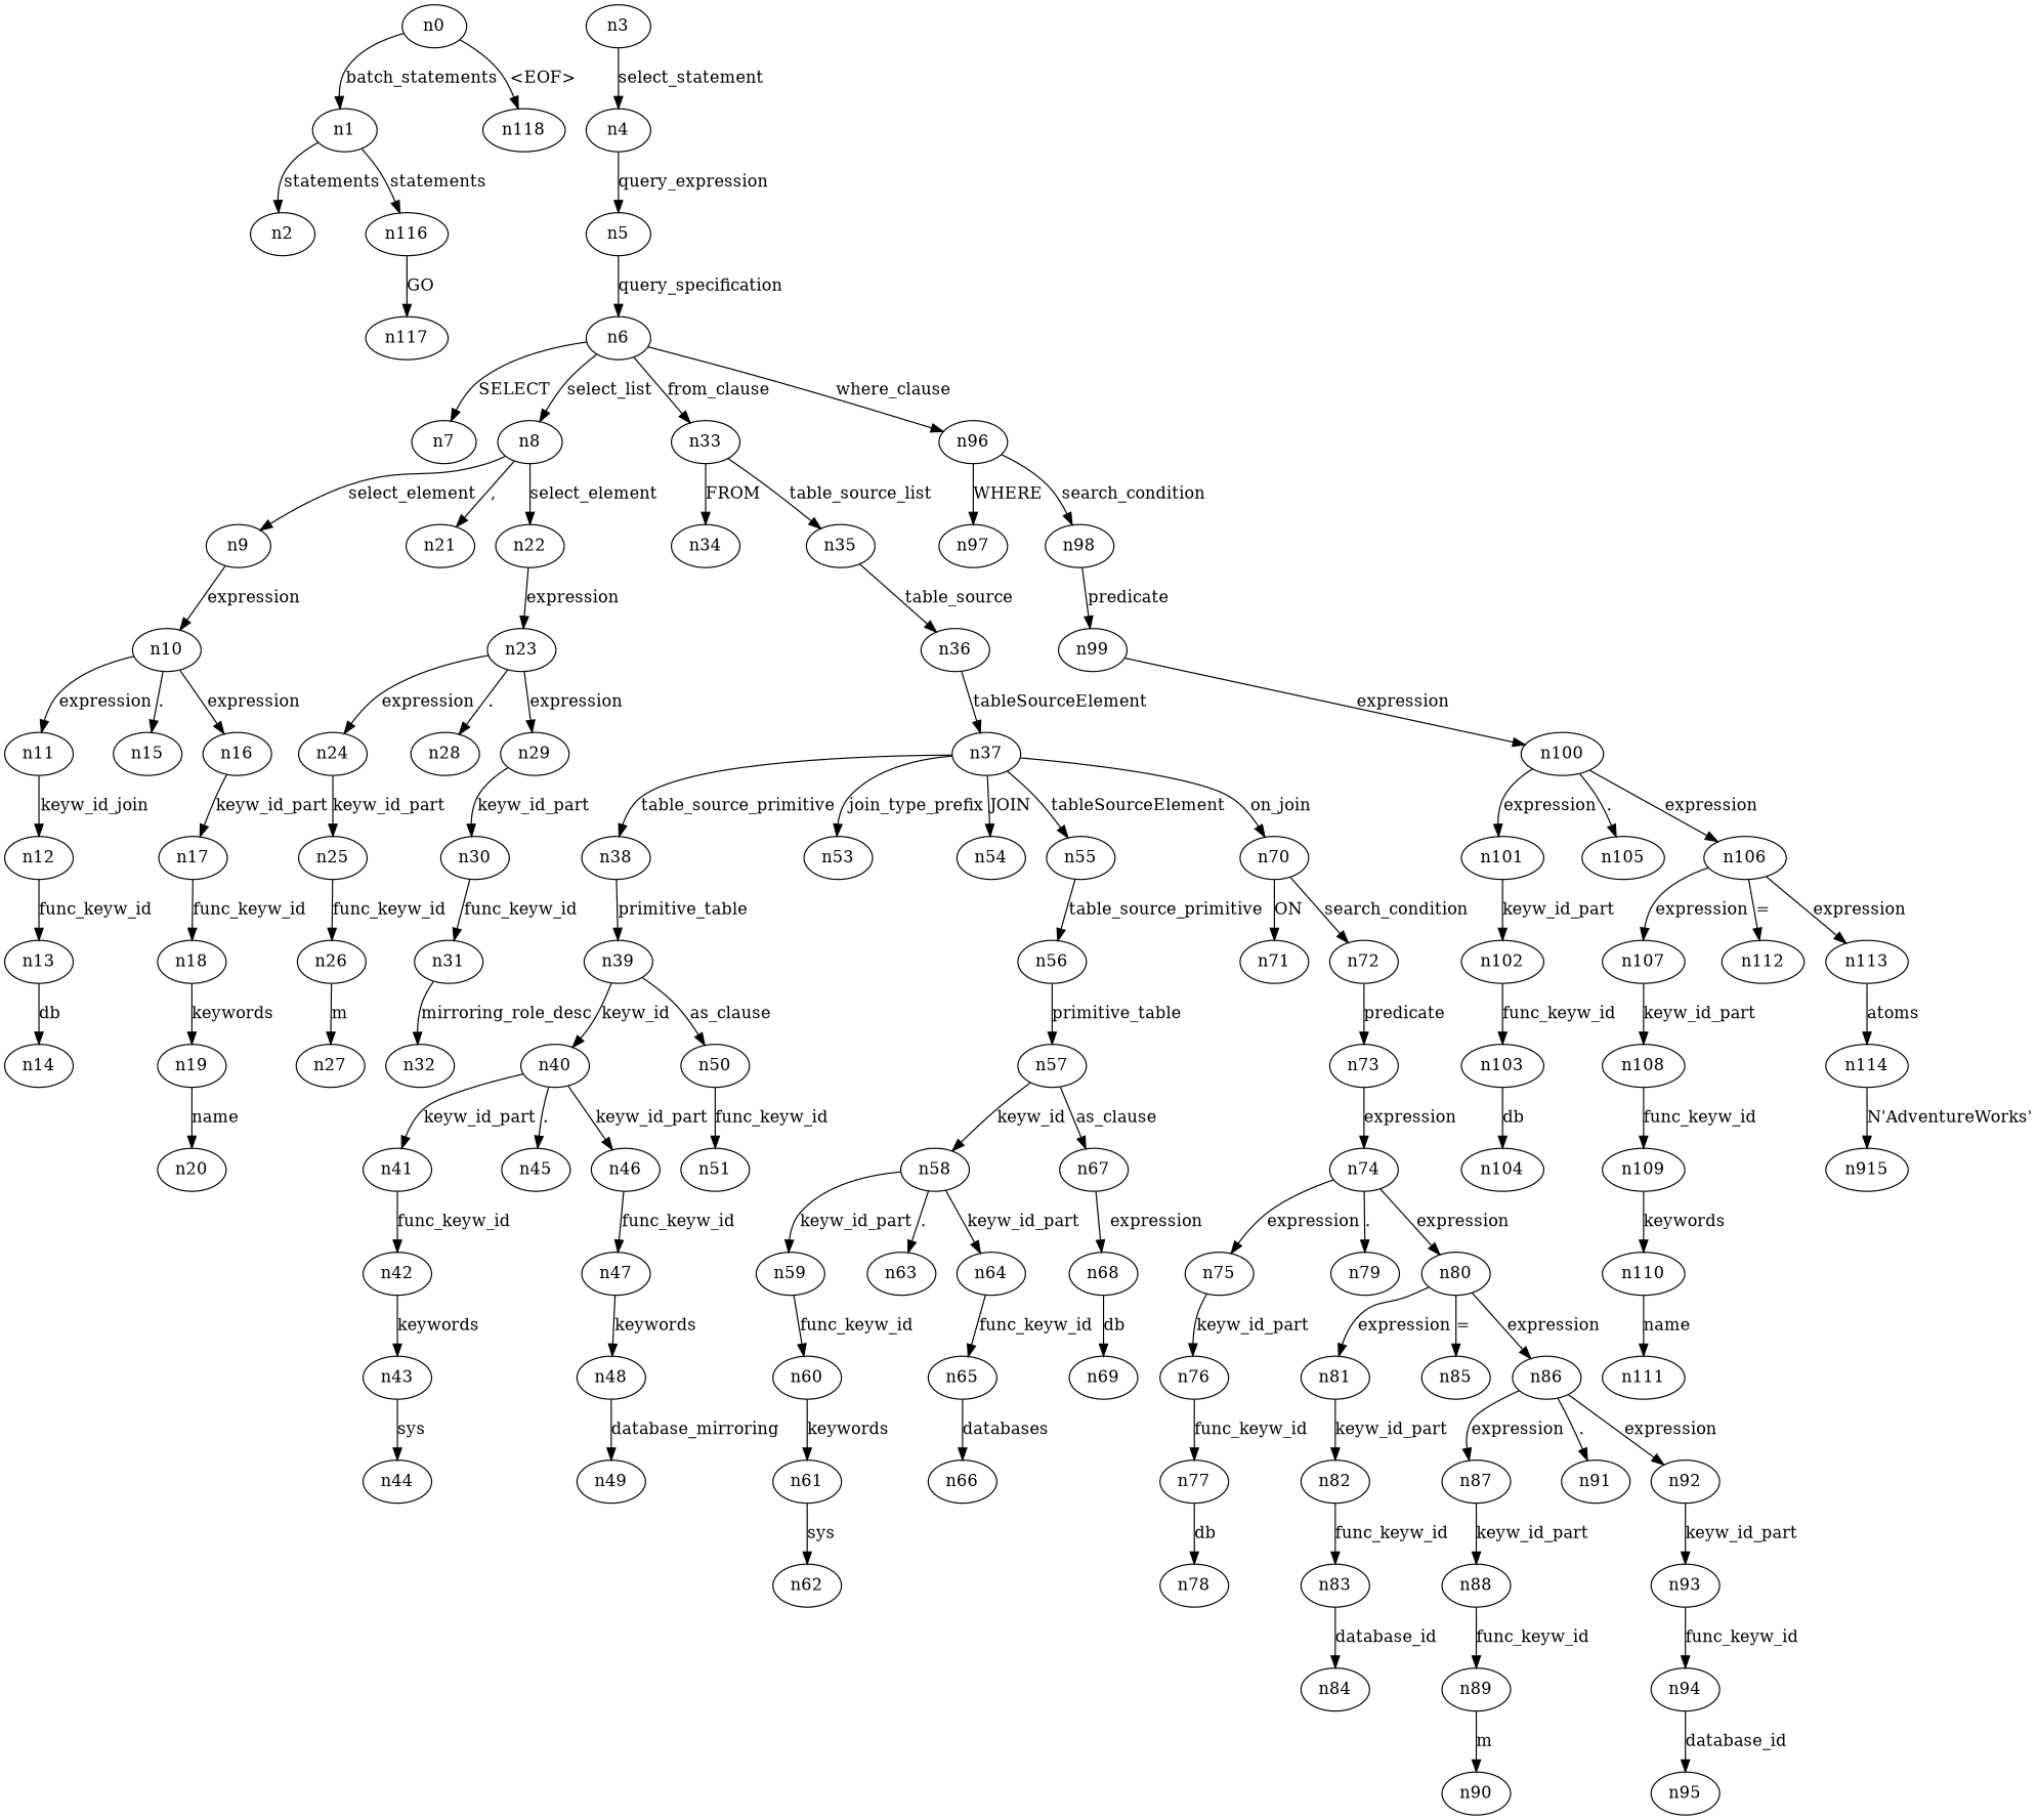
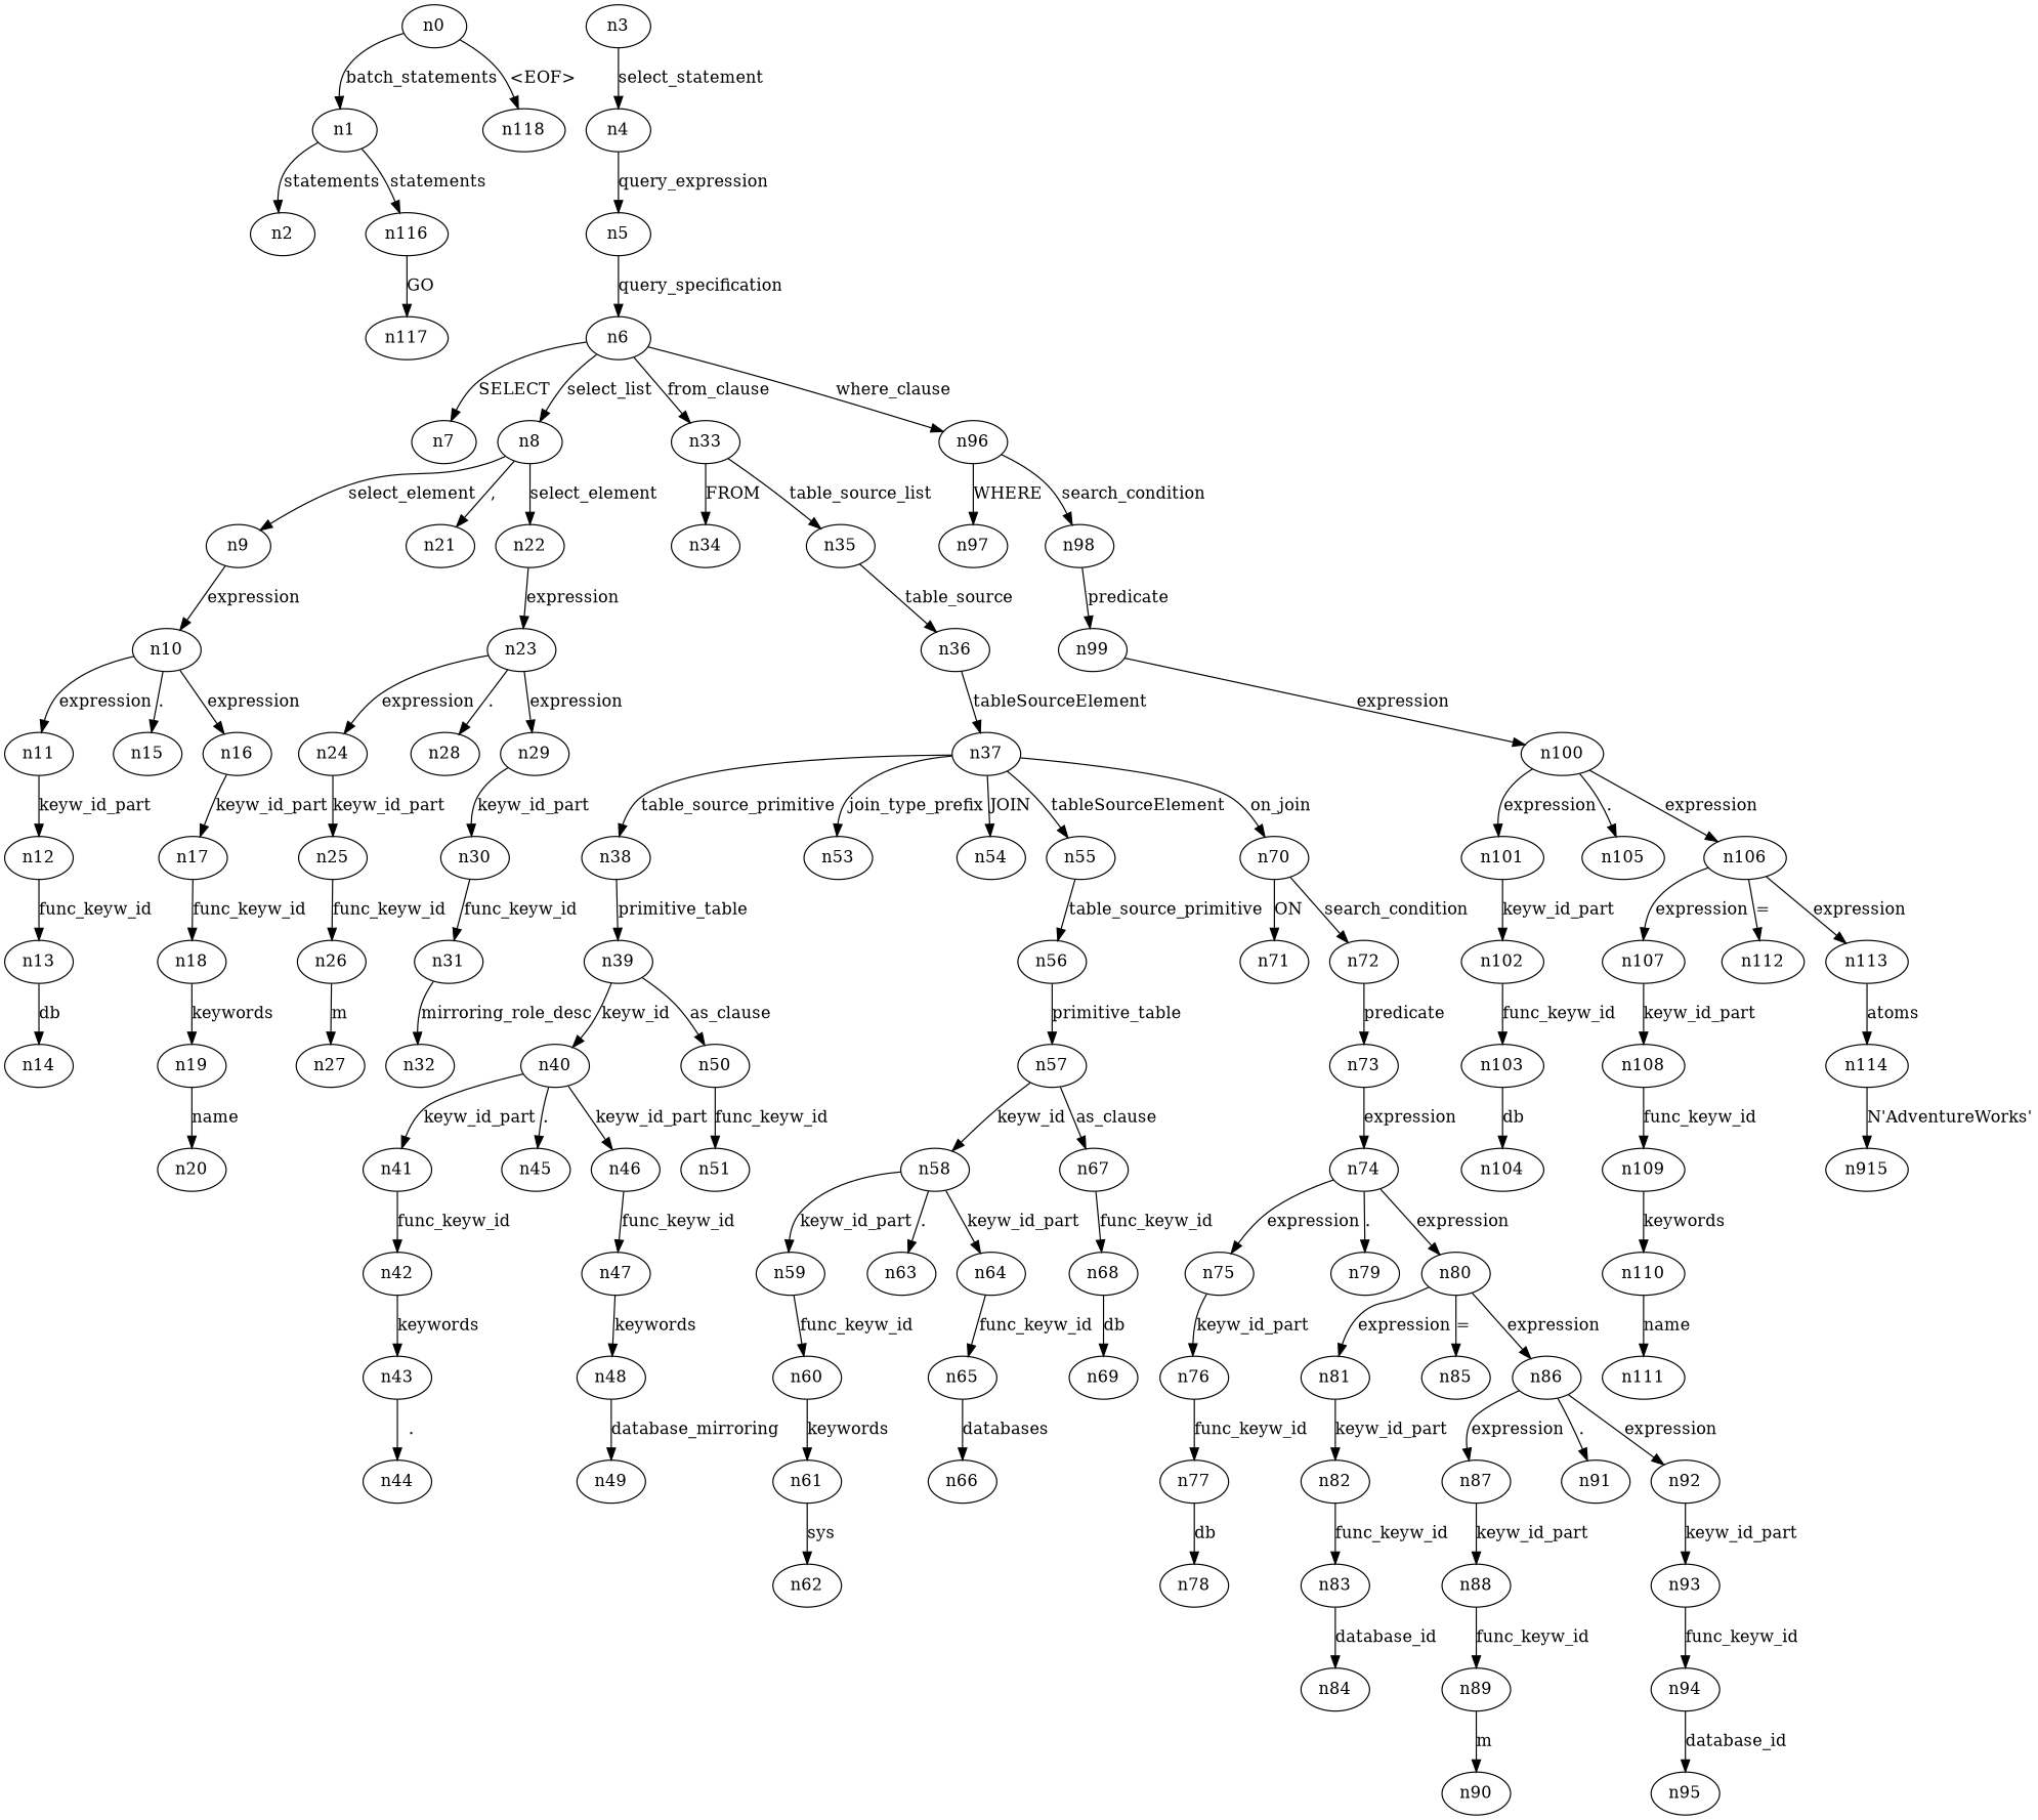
  digraph {
    n0
    n1
    n118
    n2
    n116
    n117
    n3
    n4
    n5
    n6
    n7
    n8
    n33
    n96
    n9
    n21
    n22
    n34
    n35
    n97
    n98
    n10
    n23
    n11
    n15
    n16
    n12
    n17
    n13
    n14
    n18
    n19
    n20
    n24
    n28
    n29
    n25
    n30
    n26
    n27
    n31
    n32
    n36
    n37
    n38
    n53
    n54
    n55
    n70
    n39
    n56
    n71
    n72
    n40
    n50
    n41
    n45
    n46
    n51
    n42
    n47
    n43
    n44
    n48
    n49
    n57
    n58
    n67
    n59
    n63
    n64
    n68
    n60
    n65
    n61
    n62
    n66
    n69
    n73
    n74
    n75
    n79
    n80
    n76
    n81
    n85
    n86
    n77
    n78
    n82
    n87
    n91
    n92
    n83
    n84
    n88
    n93
    n89
    n90
    n94
    n95
    n99
    n100
    n101
    n105
    n106
    n102
    n107
    n112
    n113
    n103
    n104
    n108
    n114
    n109
    n110
    n111
    n115 [label=n915]
    n0 -> n1 [label=batch_statements]
    n0 -> n118 [label="<EOF>"]
    n1 -> n2 [label=statements]
    n1 -> n116 [label=statements]
    n116 -> n117 [label=GO]
    n3 -> n4 [label=select_statement]
    n4 -> n5 [label=query_expression]
    n5 -> n6 [label=query_specification]
    n6 -> n7 [label=SELECT]
    n6 -> n8 [label=select_list]
    n6 -> n33 [label=from_clause]
    n6 -> n96 [label=where_clause]
    n8 -> n9 [label=select_element]
    n8 -> n21 [label=","]
    n8 -> n22 [label=select_element]
    n33 -> n34 [label=FROM]
    n33 -> n35 [label=table_source_list]
    n96 -> n97 [label=WHERE]
    n96 -> n98 [label=search_condition]
    n9 -> n10 [label=expression]
    n22 -> n23 [label=expression]
    n35 -> n36 [label=table_source]
    n98 -> n99 [label=predicate]
    n10 -> n11 [label=expression]
    n10 -> n15 [label="."]
    n10 -> n16 [label=expression]
    n23 -> n24 [label=expression]
    n23 -> n28 [label="."]
    n23 -> n29 [label=expression]
-   n11 -> n12 [label=keyw_id_join]
+   n11 -> n12 [label=keyw_id_part]
    n16 -> n17 [label=keyw_id_part]
    n12 -> n13 [label=func_keyw_id]
    n17 -> n18 [label=func_keyw_id]
    n13 -> n14 [label=db]
    n18 -> n19 [label=keywords]
    n19 -> n20 [label=name]
    n24 -> n25 [label=keyw_id_part]
    n29 -> n30 [label=keyw_id_part]
    n25 -> n26 [label=func_keyw_id]
    n30 -> n31 [label=func_keyw_id]
    n26 -> n27 [label=m]
    n31 -> n32 [label=mirroring_role_desc]
    n36 -> n37 [label=tableSourceElement]
    n37 -> n38 [label=table_source_primitive]
    n37 -> n53 [label=join_type_prefix]
    n37 -> n54 [label=JOIN]
    n37 -> n55 [label=tableSourceElement]
    n37 -> n70 [label=on_join]
    n38 -> n39 [label=primitive_table]
    n55 -> n56 [label=table_source_primitive]
    n70 -> n71 [label=ON]
    n70 -> n72 [label=search_condition]
    n39 -> n40 [label=keyw_id]
    n39 -> n50 [label=as_clause]
    n56 -> n57 [label=primitive_table]
    n72 -> n73 [label=predicate]
    n40 -> n41 [label=keyw_id_part]
    n40 -> n45 [label="."]
    n40 -> n46 [label=keyw_id_part]
    n50 -> n51 [label=func_keyw_id]
    n41 -> n42 [label=func_keyw_id]
    n46 -> n47 [label=func_keyw_id]
    n42 -> n43 [label=keywords]
    n47 -> n48 [label=keywords]
-   n43 -> n44 [label=sys]
+   n43 -> n44 [label="."]
    n48 -> n49 [label=database_mirroring]
    n57 -> n58 [label=keyw_id]
    n57 -> n67 [label=as_clause]
    n58 -> n59 [label=keyw_id_part]
    n58 -> n63 [label="."]
    n58 -> n64 [label=keyw_id_part]
-   n67 -> n68 [label=expression]
+   n67 -> n68 [label=func_keyw_id]
    n59 -> n60 [label=func_keyw_id]
    n64 -> n65 [label=func_keyw_id]
    n68 -> n69 [label=db]
    n60 -> n61 [label=keywords]
    n65 -> n66 [label=databases]
    n61 -> n62 [label=sys]
    n73 -> n74 [label=expression]
    n74 -> n75 [label=expression]
    n74 -> n79 [label="."]
    n74 -> n80 [label=expression]
    n75 -> n76 [label=keyw_id_part]
    n80 -> n81 [label=expression]
    n80 -> n85 [label="="]
    n80 -> n86 [label=expression]
    n76 -> n77 [label=func_keyw_id]
    n81 -> n82 [label=keyw_id_part]
    n86 -> n87 [label=expression]
    n86 -> n91 [label="."]
    n86 -> n92 [label=expression]
    n77 -> n78 [label=db]
    n82 -> n83 [label=func_keyw_id]
    n87 -> n88 [label=keyw_id_part]
    n92 -> n93 [label=keyw_id_part]
    n83 -> n84 [label=database_id]
    n88 -> n89 [label=func_keyw_id]
    n93 -> n94 [label=func_keyw_id]
    n89 -> n90 [label=m]
    n94 -> n95 [label=database_id]
    n99 -> n100 [label=expression]
    n100 -> n101 [label=expression]
    n100 -> n105 [label="."]
    n100 -> n106 [label=expression]
    n101 -> n102 [label=keyw_id_part]
    n106 -> n107 [label=expression]
    n106 -> n112 [label="="]
    n106 -> n113 [label=expression]
    n102 -> n103 [label=func_keyw_id]
    n107 -> n108 [label=keyw_id_part]
    n113 -> n114 [label=atoms]
    n103 -> n104 [label=db]
    n108 -> n109 [label=func_keyw_id]
    n114 -> n115 [label="N'AdventureWorks'"]
    n109 -> n110 [label=keywords]
    n110 -> n111 [label=name]
  }
